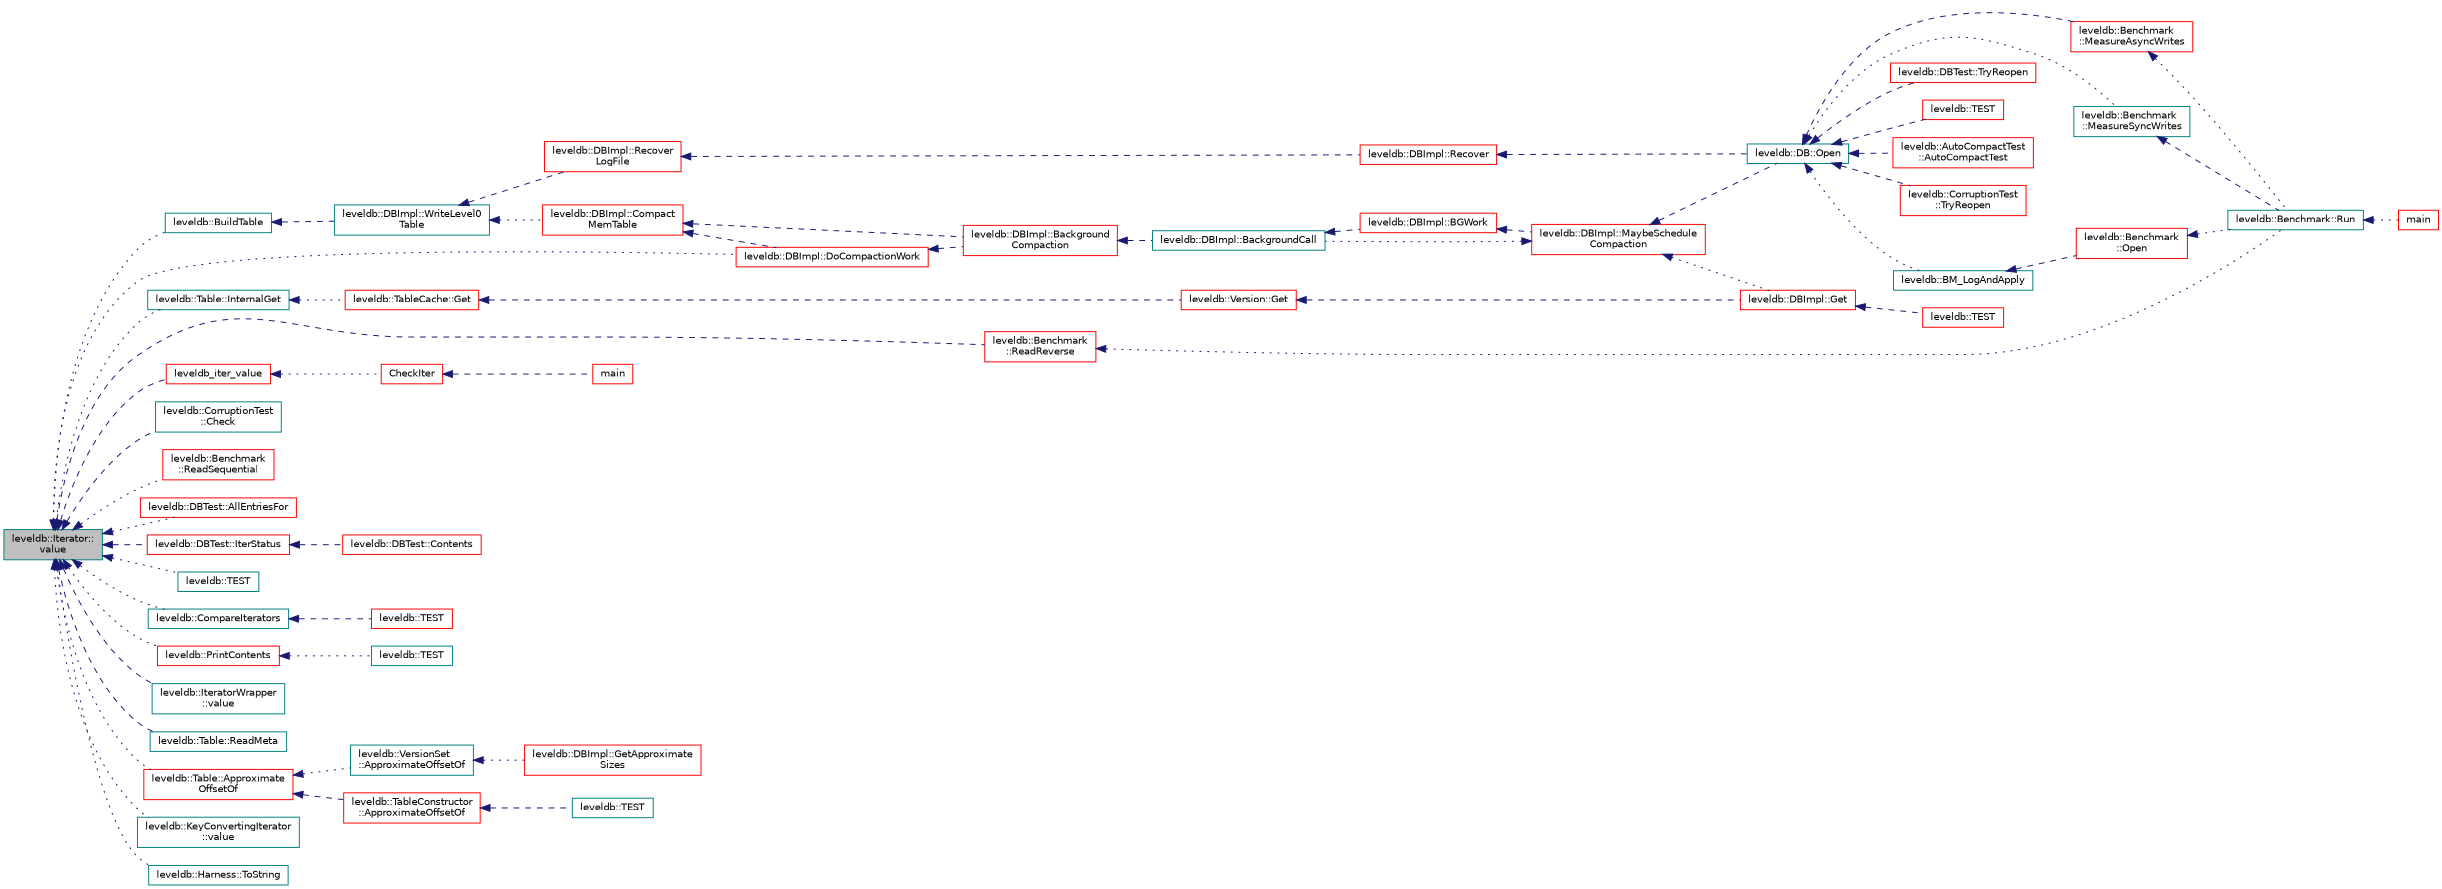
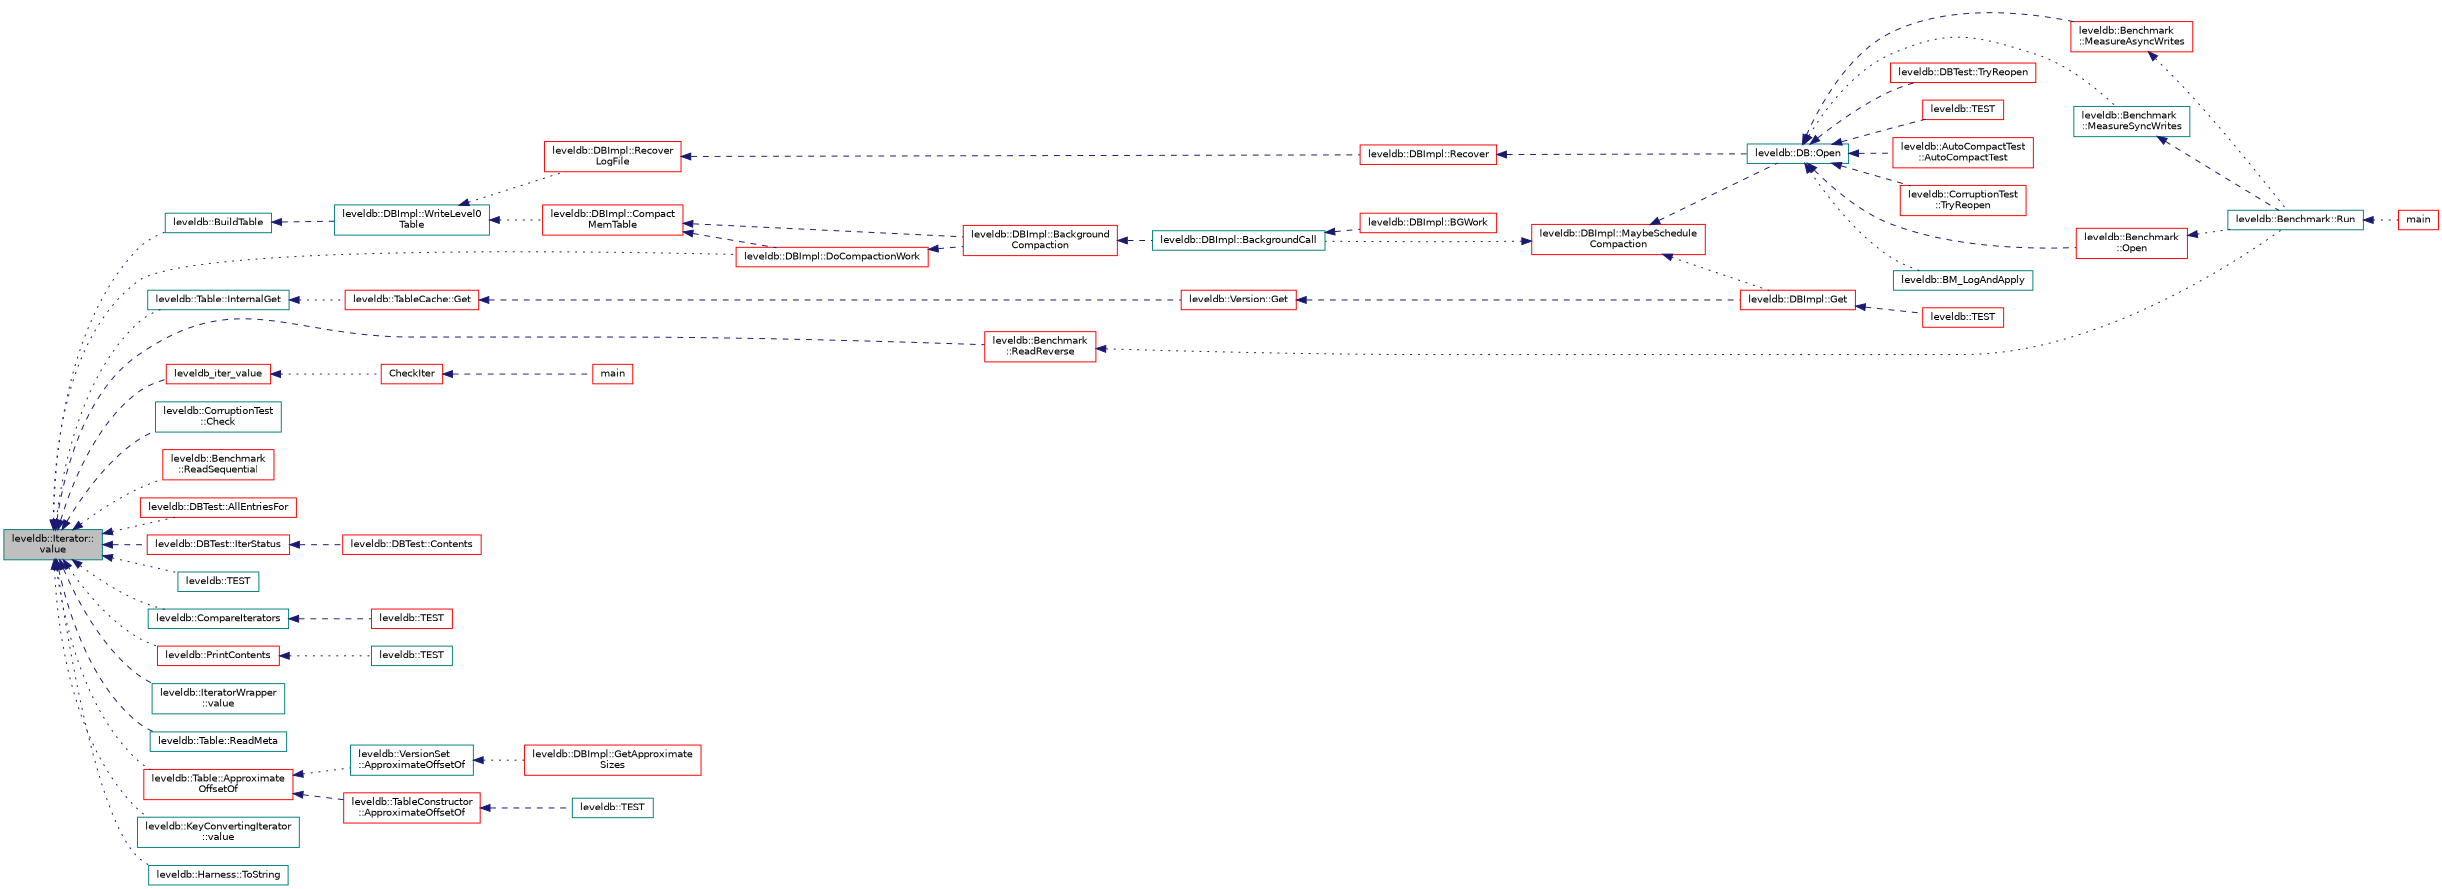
  digraph {
    rankdir=LR
    node [color=red fillcolor=white fontname=Helvetica fontsize=10 shape=record style=filled]
    edge [color=midnightblue dir=back fontname=Helvetica fontsize=10 labelfontname=Helvetica labelfontsize=10 style=dashed]
    n1 [color=teal fillcolor=grey75 fontcolor=black height=0.2 label="leveldb::Iterator::\lvalue" width=0.4]
    n2 [color=teal height=0.2 label="leveldb::BuildTable" width=0.4]
    n3 [height=0.2 label="leveldb::DBImpl::DoCompactionWork" width=0.4]
    n4 [height=0.2 label=leveldb_iter_value width=0.4]
    n5 [color=teal height=0.2 label="leveldb::CorruptionTest\l::Check" width=0.4]
    n6 [height=0.2 label="leveldb::Benchmark\l::ReadSequential" width=0.4]
    n7 [height=0.2 label="leveldb::Benchmark\l::ReadReverse" width=0.4]
    n8 [height=0.2 label="leveldb::DBTest::AllEntriesFor" width=0.4]
    n9 [height=0.2 label="leveldb::DBTest::IterStatus" width=0.4]
    n10 [color=teal height=0.2 label="leveldb::TEST" width=0.4]
    n11 [color=teal height=0.2 label="leveldb::CompareIterators" width=0.4]
    n12 [height=0.2 label="leveldb::PrintContents" width=0.4]
    n13 [color=teal height=0.2 label="leveldb::IteratorWrapper\l::value" width=0.4]
    n14 [color=teal height=0.2 label="leveldb::Table::ReadMeta" width=0.4]
    n15 [color=teal height=0.2 label="leveldb::Table::InternalGet" width=0.4]
    n16 [height=0.2 label="leveldb::Table::Approximate\lOffsetOf" width=0.4]
    n17 [color=teal height=0.2 label="leveldb::KeyConvertingIterator\l::value" width=0.4]
    n18 [color=teal height=0.2 label="leveldb::Harness::ToString" width=0.4]
    n19 [color=teal height=0.2 label="leveldb::DBImpl::WriteLevel0\lTable" width=0.4]
    n20 [height=0.2 label="leveldb::DBImpl::Background\lCompaction" width=0.4]
    n21 [height=0.2 label=CheckIter width=0.4]
    n22 [color=teal height=0.2 label="leveldb::Benchmark::Run" width=0.4]
    n23 [height=0.2 label="leveldb::DBTest::Contents" width=0.4]
    n24 [height=0.2 label="leveldb::TEST" width=0.4]
    n25 [color=teal height=0.2 label="leveldb::TEST" width=0.4]
    n26 [height=0.2 label="leveldb::TableCache::Get" width=0.4]
    n27 [color=teal height=0.2 label="leveldb::VersionSet\l::ApproximateOffsetOf" width=0.4]
    n28 [height=0.2 label="leveldb::TableConstructor\l::ApproximateOffsetOf" width=0.4]
    n29 [height=0.2 label="leveldb::DBImpl::Recover\lLogFile" width=0.4]
    n30 [height=0.2 label="leveldb::DBImpl::Compact\lMemTable" width=0.4]
    n31 [height=0.2 label="leveldb::DBImpl::Recover" width=0.4]
    n32 [color=teal height=0.2 label="leveldb::DB::Open" width=0.4]
    n33 [height=0.2 label="leveldb::AutoCompactTest\l::AutoCompactTest" width=0.4]
    n34 [height=0.2 label="leveldb::CorruptionTest\l::TryReopen" width=0.4]
    n35 [height=0.2 label="leveldb::Benchmark\l::Open" width=0.4]
    n36 [height=0.2 label="leveldb::Benchmark\l::MeasureAsyncWrites" width=0.4]
    n37 [color=teal height=0.2 label="leveldb::Benchmark\l::MeasureSyncWrites" width=0.4]
    n38 [height=0.2 label="leveldb::DBTest::TryReopen" width=0.4]
    n39 [height=0.2 label="leveldb::TEST" width=0.4]
    n40 [color=teal height=0.2 label="leveldb::BM_LogAndApply" width=0.4]
    n41 [height=0.2 label=main width=0.4]
    n42 [color=teal height=0.2 label="leveldb::DBImpl::BackgroundCall" width=0.4]
    n43 [height=0.2 label="leveldb::DBImpl::BGWork" width=0.4]
    n44 [height=0.2 label="leveldb::DBImpl::MaybeSchedule\lCompaction" width=0.4]
    n45 [height=0.2 label="leveldb::DBImpl::Get" width=0.4]
    n46 [height=0.2 label="leveldb::TEST" width=0.4]
    n47 [height=0.2 label=main width=0.4]
    n48 [height=0.2 label="leveldb::Version::Get" width=0.4]
    n49 [height=0.2 label="leveldb::DBImpl::GetApproximate\lSizes" width=0.4]
    n50 [color=teal height=0.2 label="leveldb::TEST" width=0.4]
    n1 -> n2 [style=dotted]
    n1 -> n3 [style=dotted]
    n1 -> n4
    n1 -> n5
    n1 -> n6 [style=dotted]
    n1 -> n7
    n1 -> n8 [style=dotted]
    n1 -> n9
    n1 -> n10 [style=dotted]
    n1 -> n11 [style=dotted]
    n1 -> n12 [style=dotted]
    n1 -> n13
    n1 -> n14
    n1 -> n15 [style=dotted]
    n1 -> n16 [style=dotted]
    n1 -> n17 [style=dotted]
    n1 -> n18 [style=dotted]
    n2 -> n19
    n3 -> n20
    n4 -> n21 [style=dotted]
    n7 -> n22 [style=dotted]
    n9 -> n23
    n11 -> n24
    n12 -> n25 [style=dotted]
    n15 -> n26 [style=dotted]
    n16 -> n27 [style=dotted]
    n16 -> n28
-   n19 -> n29
+   n19 -> n29 [style=dotted]
    n19 -> n30 [style=dotted]
    n20 -> n42
    n21 -> n47
    n22 -> n41 [style=dotted]
    n26 -> n48
    n27 -> n49 [style=dotted]
    n28 -> n50
    n29 -> n31
    n30 -> n3
    n30 -> n20
    n31 -> n32
    n32 -> n33
    n32 -> n34
-   n40 -> n35
+   n32 -> n35
    n32 -> n36
    n32 -> n37 [style=dotted]
    n32 -> n38
    n32 -> n39
    n32 -> n40 [style=dotted]
    n35 -> n22 [style=dotted]
    n36 -> n22 [style=dotted]
    n37 -> n22
    n42 -> n43
-   n43 -> n44
    n44 -> n32
    n44 -> n42 [style=dotted]
    n44 -> n45 [style=dotted]
    n45 -> n46
    n48 -> n45
  }
